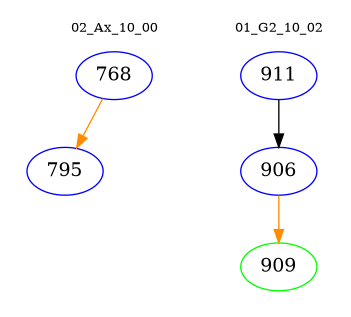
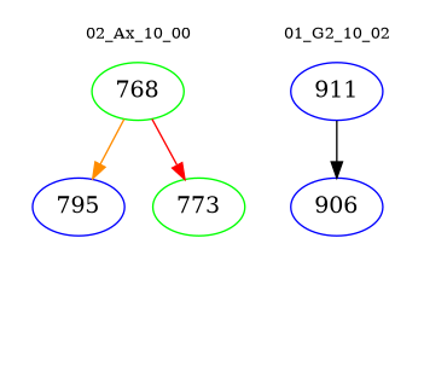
  digraph {
    node [color=blue]
    edge [color=darkorange]
-   n1 [label=768]
+   n1 [color=green label=768]
    n2 [label=795]
+   n3 [color=green label=773]
    n4 [label=906]
    n5 [label=911]
-   n6 [color=green label=909]
    subgraph cluster_1 {
      color=white
      fontsize=10
      label="02_Ax_10_00"
      n1
      n2
+     n3
    }
    subgraph cluster_2 {
      color=white
      fontsize=10
      label="01_G2_10_02"
      n4
      n5
-     n6
    }
    n1 -> n2
-   n4 -> n6
+   n1 -> n3 [color=red]
    n5 -> n4 [color=black]
  }
